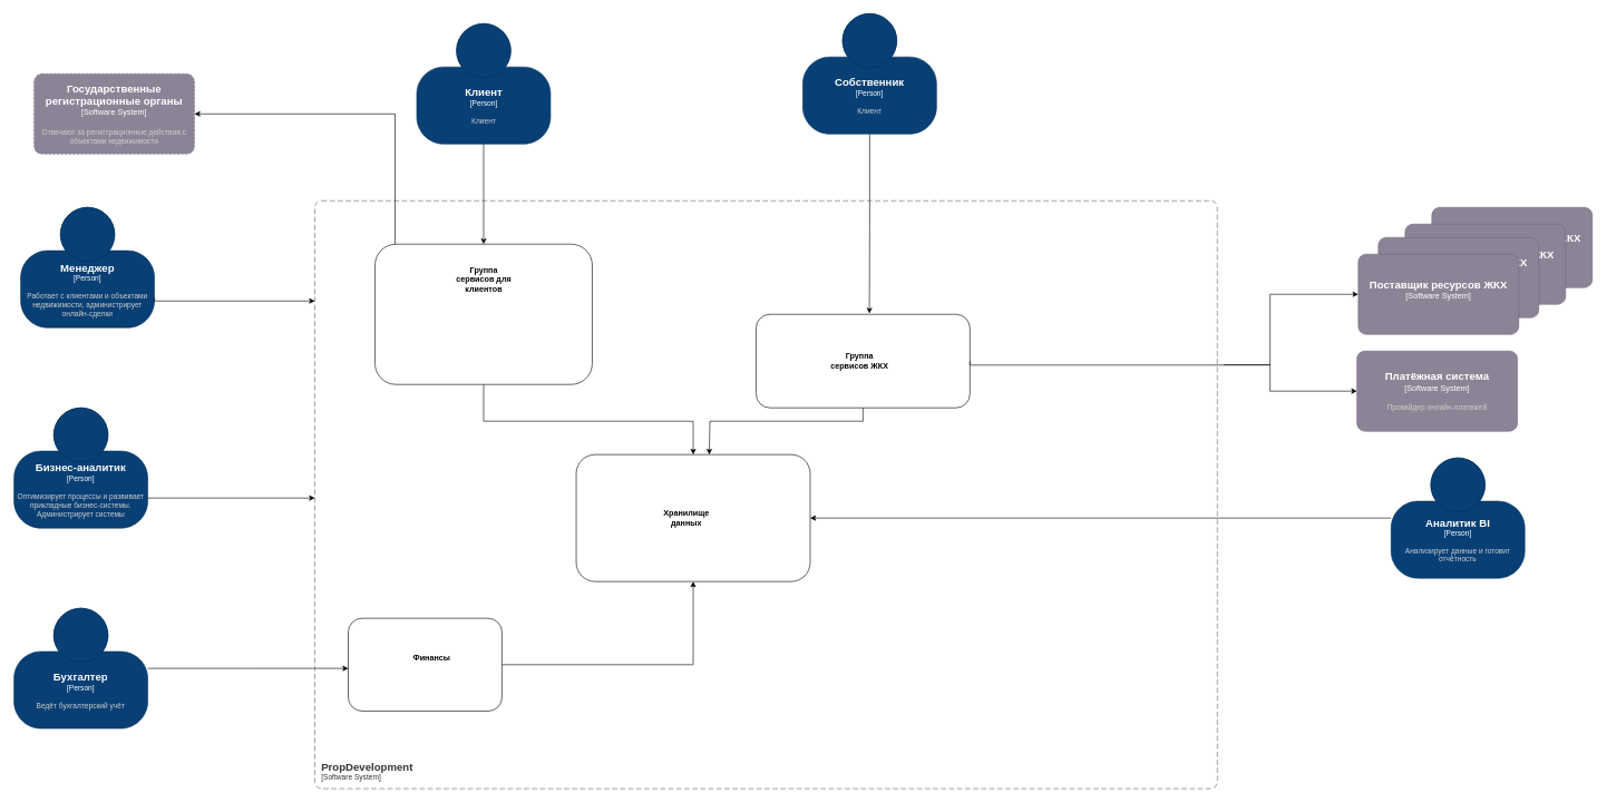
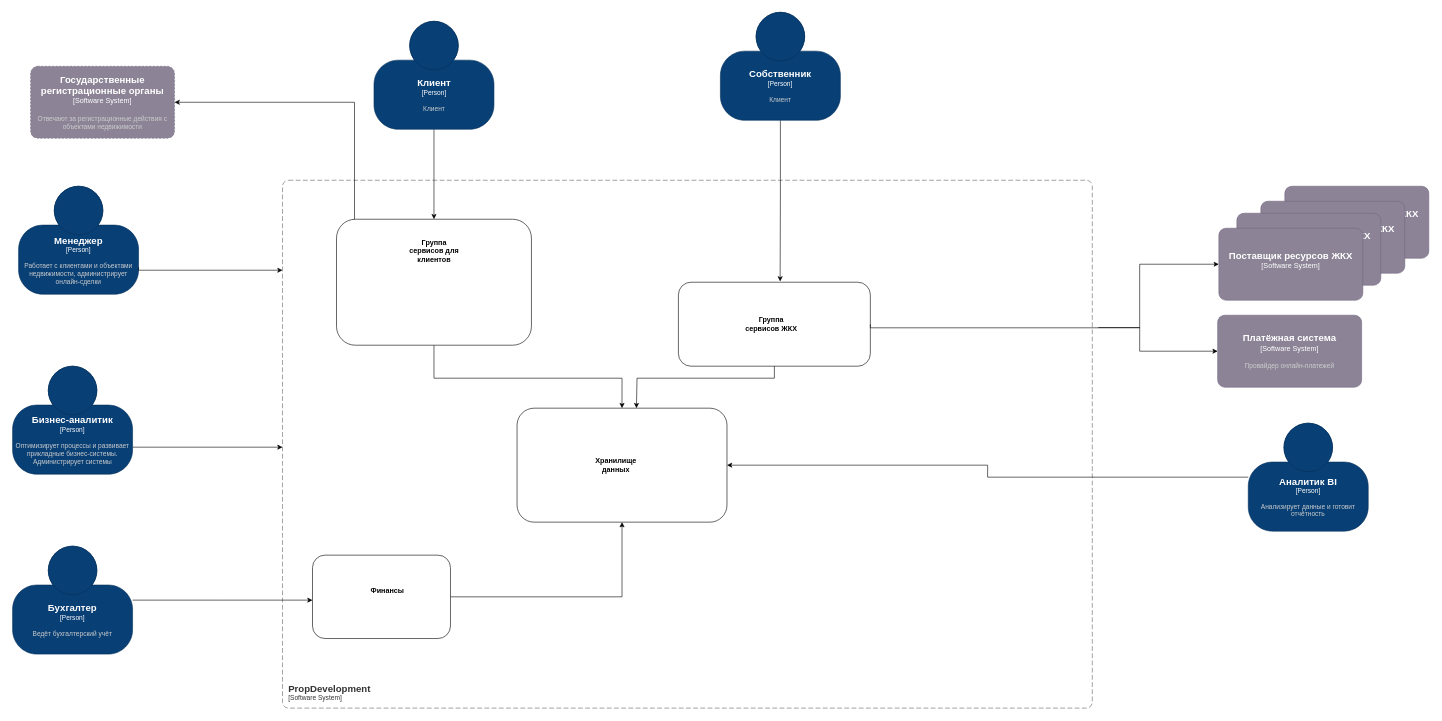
  <mxCell id="0" />
  <mxCell id="1" parent="0" />
  <mxCell id="2" style="edgeStyle=orthogonalEdgeStyle;rounded=0;orthogonalLoop=1;jettySize=auto;html=1;entryX=0.5;entryY=1;entryDx=0;entryDy=0;" edge="1" parent="1" source="3" target="31"><mxGeometry relative="1" as="geometry" /></mxCell>
  <mxCell id="3" value="" style="rounded=1;whiteSpace=wrap;html=1;" vertex="1" parent="1"><mxGeometry x="520" y="925" width="230" height="139" as="geometry" /></mxCell>
  <mxCell id="4" value="&lt;font style=&quot;font-size: 16px&quot;&gt;&lt;b&gt;Поставщик ресурсов ЖКХ&lt;/b&gt;&lt;/font&gt;&lt;div&gt;[Software System]&lt;/div&gt;&lt;br&gt;&lt;div&gt;&lt;font style=&quot;font-size: 11px&quot;&gt;&lt;font color=&quot;#cccccc&quot;&gt;&lt;/font&gt;&lt;/div&gt;" style="rounded=1;whiteSpace=wrap;html=1;labelBackgroundColor=none;fillColor=#8C8496;fontColor=#ffffff;align=center;arcSize=10;strokeColor=#736782;metaEdit=1;resizable=0;points=[[0.25,0,0],[0.5,0,0],[0.75,0,0],[1,0.25,0],[1,0.5,0],[1,0.75,0],[0.75,1,0],[0.5,1,0],[0.25,1,0],[0,0.75,0],[0,0.5,0],[0,0.25,0]];" vertex="1" parent="1"><mxGeometry x="2141" y="310" width="240" height="120" as="geometry" /></mxCell>
  <mxCell id="5" value="&lt;font style=&quot;font-size: 16px&quot;&gt;&lt;b&gt;Поставщик ресурсов ЖКХ&lt;/b&gt;&lt;/font&gt;&lt;div&gt;[Software System]&lt;/div&gt;&lt;br&gt;&lt;div&gt;&lt;font style=&quot;font-size: 11px&quot;&gt;&lt;font color=&quot;#cccccc&quot;&gt;&lt;/font&gt;&lt;/div&gt;" style="rounded=1;whiteSpace=wrap;html=1;labelBackgroundColor=none;fillColor=#8C8496;fontColor=#ffffff;align=center;arcSize=10;strokeColor=#736782;metaEdit=1;resizable=0;points=[[0.25,0,0],[0.5,0,0],[0.75,0,0],[1,0.25,0],[1,0.5,0],[1,0.75,0],[0.75,1,0],[0.5,1,0],[0.25,1,0],[0,0.75,0],[0,0.5,0],[0,0.25,0]];" vertex="1" parent="1"><mxGeometry x="2101" y="335" width="240" height="120" as="geometry" /></mxCell>
  <mxCell id="6" style="edgeStyle=orthogonalEdgeStyle;rounded=0;orthogonalLoop=1;jettySize=auto;html=1;" edge="1" parent="1" source="7" target="31"><mxGeometry relative="1" as="geometry"><Array as="points"><mxPoint x="723" y="630" /><mxPoint x="1036" y="630" /></Array></mxGeometry></mxCell>
  <mxCell id="7" value="" style="rounded=1;whiteSpace=wrap;html=1;" vertex="1" parent="1"><mxGeometry x="560" y="365" width="325" height="210" as="geometry" /></mxCell>
  <mxCell id="8" value="" style="rounded=1;whiteSpace=wrap;html=1;" vertex="1" parent="1"><mxGeometry x="1130" y="470" width="320" height="140" as="geometry" /></mxCell>
  <mxCell id="9" style="edgeStyle=orthogonalEdgeStyle;rounded=0;orthogonalLoop=1;jettySize=auto;html=1;" edge="1" parent="1" target="25"><mxGeometry relative="1" as="geometry"><Array as="points"><mxPoint x="1450" y="546" /><mxPoint x="1899" y="546" /><mxPoint x="1899" y="440" /></Array><mxPoint x="1450" y="540" as="sourcePoint" /></mxGeometry></mxCell>
  <mxCell id="10" value="&lt;font style=&quot;font-size: 16px&quot;&gt;&lt;b&gt;Поставщик ресурсов ЖКХ&lt;/b&gt;&lt;/font&gt;&lt;div&gt;[Software System]&lt;/div&gt;&lt;br&gt;&lt;div&gt;&lt;font style=&quot;font-size: 11px&quot;&gt;&lt;font color=&quot;#cccccc&quot;&gt;.&lt;/font&gt;&lt;/div&gt;" style="rounded=1;whiteSpace=wrap;html=1;labelBackgroundColor=none;fillColor=#8C8496;fontColor=#ffffff;align=center;arcSize=10;strokeColor=#736782;metaEdit=1;resizable=0;points=[[0.25,0,0],[0.5,0,0],[0.75,0,0],[1,0.25,0],[1,0.5,0],[1,0.75,0],[0.75,1,0],[0.5,1,0],[0.25,1,0],[0,0.75,0],[0,0.5,0],[0,0.25,0]];" vertex="1" parent="1"><mxGeometry x="2061" y="355" width="240" height="120" as="geometry" /></mxCell>
  <mxCell id="11" value="&lt;font style=&quot;font-size: 16px&quot;&gt;&lt;b&gt;Платёжная система&lt;/b&gt;&lt;/font&gt;&lt;div&gt;[Software System]&lt;/div&gt;&lt;br&gt;&lt;div&gt;&lt;font style=&quot;font-size: 11px&quot;&gt;&lt;font color=&quot;#cccccc&quot;&gt;Провайдер онлайн-платежей&lt;/font&gt;&lt;/div&gt;" style="rounded=1;whiteSpace=wrap;html=1;labelBackgroundColor=none;fillColor=#8C8496;fontColor=#ffffff;align=center;arcSize=10;strokeColor=#736782;metaEdit=1;resizable=0;points=[[0.25,0,0],[0.5,0,0],[0.75,0,0],[1,0.25,0],[1,0.5,0],[1,0.75,0],[0.75,1,0],[0.5,1,0],[0.25,1,0],[0,0.75,0],[0,0.5,0],[0,0.25,0]];" vertex="1" parent="1"><mxGeometry x="2029" y="525" width="240" height="120" as="geometry" /></mxCell>
  <mxCell id="12" style="edgeStyle=orthogonalEdgeStyle;rounded=0;orthogonalLoop=1;jettySize=auto;html=1;entryX=0;entryY=0.5;entryDx=0;entryDy=0;entryPerimeter=0;" edge="1" parent="1" target="11"><mxGeometry relative="1" as="geometry"><Array as="points"><mxPoint x="1899" y="545" /><mxPoint x="1899" y="585" /></Array><mxPoint x="1830" y="545.5" as="sourcePoint" /><mxPoint x="2090" y="570" as="targetPoint" /></mxGeometry></mxCell>
  <mxCell id="13" value="&lt;font style=&quot;font-size: 16px&quot;&gt;&lt;b&gt;&lt;div style=&quot;text-align: left&quot;&gt;PropDevelopment&lt;/div&gt;&lt;/b&gt;&lt;/font&gt;&lt;div style=&quot;text-align: left&quot;&gt;[Software System]&lt;/div&gt;" style="rounded=1;fontSize=11;whiteSpace=wrap;html=1;dashed=1;arcSize=20;fillColor=none;strokeColor=#666666;fontColor=#333333;labelBackgroundColor=none;align=left;verticalAlign=bottom;labelBorderColor=none;spacingTop=0;spacing=10;dashPattern=8 4;metaEdit=1;rotatable=0;perimeter=rectanglePerimeter;noLabel=0;labelPadding=0;allowArrows=0;connectable=0;expand=0;recursiveResize=0;editable=1;pointerEvents=0;absoluteArcSize=1;points=[[0.25,0,0],[0.5,0,0],[0.75,0,0],[1,0.25,0],[1,0.5,0],[1,0.75,0],[0.75,1,0],[0.5,1,0],[0.25,1,0],[0,0.75,0],[0,0.5,0],[0,0.25,0]];" vertex="1" parent="1"><mxGeometry x="470" y="300" width="1350" height="880" as="geometry" /></mxCell>
  <mxCell id="14" style="edgeStyle=orthogonalEdgeStyle;rounded=0;orthogonalLoop=1;jettySize=auto;html=1;" edge="1" parent="1" source="15"><mxGeometry relative="1" as="geometry"><mxPoint x="520" y="1000" as="targetPoint" /></mxGeometry></mxCell>
  <mxCell id="15" value="&lt;font style=&quot;font-size: 16px&quot;&gt;&lt;b&gt;Бухгалтер&lt;/b&gt;&lt;/font&gt;&lt;div&gt;[Person]&lt;/div&gt;&lt;br&gt;&lt;div&gt;&lt;font style=&quot;font-size: 11px&quot;&gt;&lt;font color=&quot;#cccccc&quot;&gt;Ведёт бухгалтерский учёт&lt;/font&gt;&lt;/div&gt;" style="html=1;fontSize=11;dashed=0;whiteSpace=wrap;fillColor=#083F75;strokeColor=#06315C;fontColor=#ffffff;shape=mxgraph.c4.person2;align=center;metaEdit=1;points=[[0.5,0,0],[1,0.5,0],[1,0.75,0],[0.75,1,0],[0.5,1,0],[0.25,1,0],[0,0.75,0],[0,0.5,0]];resizable=0;" vertex="1" parent="1"><mxGeometry x="20" y="910" width="200" height="180" as="geometry" /></mxCell>
  <mxCell id="16" value="&lt;font style=&quot;font-size: 16px&quot;&gt;&lt;b&gt;Менеджер&lt;/b&gt;&lt;/font&gt;&lt;div&gt;[Person]&lt;/div&gt;&lt;br&gt;&lt;div&gt;&lt;font style=&quot;font-size: 11px&quot;&gt;&lt;font color=&quot;#cccccc&quot;&gt;Работает с клиентами и объектами недвижимости, администрирует онлайн-сделки&lt;/font&gt;&lt;/div&gt;" style="html=1;fontSize=11;dashed=0;whiteSpace=wrap;fillColor=#083F75;strokeColor=#06315C;fontColor=#ffffff;shape=mxgraph.c4.person2;align=center;metaEdit=1;points=[[0.5,0,0],[1,0.5,0],[1,0.75,0],[0.75,1,0],[0.5,1,0],[0.25,1,0],[0,0.75,0],[0,0.5,0]];resizable=0;" vertex="1" parent="1"><mxGeometry x="30" y="310" width="200" height="180" as="geometry" /></mxCell>
  <mxCell id="17" style="edgeStyle=orthogonalEdgeStyle;rounded=0;orthogonalLoop=1;jettySize=auto;html=1;exitX=1;exitY=0.75;exitDx=0;exitDy=0;exitPerimeter=0;" edge="1" parent="1" source="16"><mxGeometry relative="1" as="geometry"><mxPoint x="470" y="450" as="targetPoint" /><Array as="points"><mxPoint x="230" y="450" /></Array></mxGeometry></mxCell>
  <mxCell id="18" style="edgeStyle=orthogonalEdgeStyle;rounded=0;orthogonalLoop=1;jettySize=auto;html=1;exitX=1;exitY=0.75;exitDx=0;exitDy=0;exitPerimeter=0;" edge="1" parent="1" source="19"><mxGeometry relative="1" as="geometry"><mxPoint x="470" y="745" as="targetPoint" /><Array as="points"><mxPoint x="470" y="745" /></Array></mxGeometry></mxCell>
  <mxCell id="19" value="&lt;font style=&quot;font-size: 16px&quot;&gt;&lt;b&gt;Бизнес-аналитик&lt;/b&gt;&lt;/font&gt;&lt;div&gt;[Person]&lt;/div&gt;&lt;br&gt;&lt;div&gt;&lt;font style=&quot;font-size: 11px&quot;&gt;&lt;font color=&quot;#cccccc&quot;&gt;Оптимизирует процессы и развивает прикладные бизнес-системы. Администрирует системы&lt;/font&gt;&lt;/div&gt;" style="html=1;fontSize=11;dashed=0;whiteSpace=wrap;fillColor=#083F75;strokeColor=#06315C;fontColor=#ffffff;shape=mxgraph.c4.person2;align=center;metaEdit=1;points=[[0.5,0,0],[1,0.5,0],[1,0.75,0],[0.75,1,0],[0.5,1,0],[0.25,1,0],[0,0.75,0],[0,0.5,0]];resizable=0;" vertex="1" parent="1"><mxGeometry x="20" y="610" width="200" height="180" as="geometry" /></mxCell>
  <mxCell id="20" value="" style="edgeStyle=orthogonalEdgeStyle;rounded=0;orthogonalLoop=1;jettySize=auto;html=1;" edge="1" parent="1"><mxGeometry relative="1" as="geometry"><mxPoint x="722.5" y="215" as="sourcePoint" /><mxPoint x="722.5" y="365" as="targetPoint" /></mxGeometry></mxCell>
  <mxCell id="21" value="&lt;b&gt;Группа сервисов&amp;nbsp;&lt;/b&gt;&lt;b style=&quot;background-color: initial;&quot;&gt;ЖКХ&lt;/b&gt;" style="text;html=1;align=center;verticalAlign=middle;whiteSpace=wrap;rounded=0;" vertex="1" parent="1"><mxGeometry x="1240" y="525" width="90" height="30" as="geometry" /></mxCell>
  <mxCell id="22" value="&lt;b&gt;Группа сервисов для клиентов&lt;/b&gt;" style="text;html=1;align=center;verticalAlign=middle;whiteSpace=wrap;rounded=0;" vertex="1" parent="1"><mxGeometry x="672.5" y="365" width="100" height="105" as="geometry" /></mxCell>
  <mxCell id="23" style="edgeStyle=orthogonalEdgeStyle;rounded=0;orthogonalLoop=1;jettySize=auto;html=1;entryX=1;entryY=0.5;entryDx=0;entryDy=0;" edge="1" parent="1" source="24" target="31"><mxGeometry relative="1" as="geometry" /></mxCell>
- <mxCell id="24" value="&lt;font style=&quot;font-size: 16px&quot;&gt;&lt;b&gt;Аналитик BI&lt;/b&gt;&lt;/font&gt;&lt;div&gt;[Person]&lt;/div&gt;&lt;br&gt;&lt;div&gt;&lt;font style=&quot;font-size: 11px&quot;&gt;&lt;font color=&quot;#cccccc&quot;&gt;Анализирует данные и готовит отчётность&lt;/font&gt;&lt;/div&gt;" style="html=1;fontSize=11;dashed=0;whiteSpace=wrap;fillColor=#083F75;strokeColor=#06315C;fontColor=#ffffff;shape=mxgraph.c4.person2;align=center;metaEdit=1;points=[[0.5,0,0],[1,0.5,0],[1,0.75,0],[0.75,1,0],[0.5,1,0],[0.25,1,0],[0,0.75,0],[0,0.5,0]];resizable=0;" vertex="1" parent="1"><mxGeometry x="2080" y="685" width="200" height="180" as="geometry" /></mxCell>
+ <mxCell id="24" value="&lt;font style=&quot;font-size: 16px&quot;&gt;&lt;b&gt;Аналитик BI&lt;/b&gt;&lt;/font&gt;&lt;div&gt;[Person]&lt;/div&gt;&lt;br&gt;&lt;div&gt;&lt;font style=&quot;font-size: 11px&quot;&gt;&lt;font color=&quot;#cccccc&quot;&gt;Анализирует данные и готовит отчётность&lt;/font&gt;&lt;/div&gt;" style="html=1;fontSize=11;dashed=0;whiteSpace=wrap;fillColor=#083F75;strokeColor=#06315C;fontColor=#ffffff;shape=mxgraph.c4.person2;align=center;metaEdit=1;points=[[0.5,0,0],[1,0.5,0],[1,0.75,0],[0.75,1,0],[0.5,1,0],[0.25,1,0],[0,0.75,0],[0,0.5,0]];resizable=0;" vertex="1" parent="1"><mxGeometry x="2080" y="705" width="200" height="180" as="geometry" /></mxCell>
  <mxCell id="25" value="&lt;font style=&quot;font-size: 16px&quot;&gt;&lt;b&gt;Поставщик ресурсов ЖКХ&lt;/b&gt;&lt;/font&gt;&lt;div&gt;[Software System]&lt;/div&gt;&lt;br&gt;&lt;div&gt;&lt;font style=&quot;font-size: 11px&quot;&gt;&lt;font color=&quot;#cccccc&quot;&gt;&lt;/font&gt;&lt;/div&gt;" style="rounded=1;whiteSpace=wrap;html=1;labelBackgroundColor=none;fillColor=#8C8496;fontColor=#ffffff;align=center;arcSize=10;strokeColor=#736782;metaEdit=1;resizable=0;points=[[0.25,0,0],[0.5,0,0],[0.75,0,0],[1,0.25,0],[1,0.5,0],[1,0.75,0],[0.75,1,0],[0.5,1,0],[0.25,1,0],[0,0.75,0],[0,0.5,0],[0,0.25,0]];" vertex="1" parent="1"><mxGeometry x="2031" y="380" width="240" height="120" as="geometry" /></mxCell>
  <mxCell id="26" value="&lt;font style=&quot;font-size: 16px&quot;&gt;&lt;b&gt;Государственные регистрационные органы&lt;/b&gt;&lt;/font&gt;&lt;div&gt;[Software System]&lt;/div&gt;&lt;br&gt;&lt;div&gt;&lt;font style=&quot;font-size: 11px&quot;&gt;&lt;font color=&quot;#cccccc&quot;&gt;Отвечают за регистрационные действия с объектами недвижимости&lt;/font&gt;&lt;/div&gt;" style="rounded=1;whiteSpace=wrap;html=1;labelBackgroundColor=none;fillColor=#8C8496;fontColor=#ffffff;align=center;arcSize=10;strokeColor=#736782;metaEdit=1;resizable=0;points=[[0.25,0,0],[0.5,0,0],[0.75,0,0],[1,0.25,0],[1,0.5,0],[1,0.75,0],[0.75,1,0],[0.5,1,0],[0.25,1,0],[0,0.75,0],[0,0.5,0],[0,0.25,0]];dashed=1;" vertex="1" parent="1"><mxGeometry x="50" y="110" width="240" height="120" as="geometry" /></mxCell>
  <mxCell id="27" value="&lt;font style=&quot;font-size: 16px&quot;&gt;&lt;b&gt;Клиент&lt;/b&gt;&lt;/font&gt;&lt;div&gt;[Person]&lt;/div&gt;&lt;br&gt;&lt;div&gt;&lt;font style=&quot;font-size: 11px&quot;&gt;&lt;font color=&quot;#cccccc&quot;&gt;Клиент&lt;/font&gt;&lt;/div&gt;" style="html=1;fontSize=11;dashed=0;whiteSpace=wrap;fillColor=#083F75;strokeColor=#06315C;fontColor=#ffffff;shape=mxgraph.c4.person2;align=center;metaEdit=1;points=[[0.5,0,0],[1,0.5,0],[1,0.75,0],[0.75,1,0],[0.5,1,0],[0.25,1,0],[0,0.75,0],[0,0.5,0]];resizable=0;" vertex="1" parent="1"><mxGeometry x="622.5" y="35" width="200" height="180" as="geometry" /></mxCell>
  <mxCell id="28" style="edgeStyle=orthogonalEdgeStyle;rounded=0;orthogonalLoop=1;jettySize=auto;html=1;entryX=0.53;entryY=-0.009;entryDx=0;entryDy=0;entryPerimeter=0;" edge="1" parent="1" source="29" target="8"><mxGeometry relative="1" as="geometry"><mxPoint x="1300" y="400" as="targetPoint" /></mxGeometry></mxCell>
  <mxCell id="29" value="&lt;font style=&quot;font-size: 16px&quot;&gt;&lt;b&gt;Собственник&lt;/b&gt;&lt;/font&gt;&lt;div&gt;[Person]&lt;/div&gt;&lt;br&gt;&lt;div&gt;&lt;font style=&quot;font-size: 11px&quot;&gt;&lt;font color=&quot;#cccccc&quot;&gt;Клиент&lt;/font&gt;&lt;/div&gt;" style="html=1;fontSize=11;dashed=0;whiteSpace=wrap;fillColor=#083F75;strokeColor=#06315C;fontColor=#ffffff;shape=mxgraph.c4.person2;align=center;metaEdit=1;points=[[0.5,0,0],[1,0.5,0],[1,0.75,0],[0.75,1,0],[0.5,1,0],[0.25,1,0],[0,0.75,0],[0,0.5,0]];resizable=0;" vertex="1" parent="1"><mxGeometry x="1200" y="20" width="200" height="180" as="geometry" /></mxCell>
  <mxCell id="30" value="&lt;b&gt;Финансы&lt;/b&gt;" style="text;html=1;align=center;verticalAlign=middle;whiteSpace=wrap;rounded=0;" vertex="1" parent="1"><mxGeometry x="600" y="970" width="90" height="30" as="geometry" /></mxCell>
  <mxCell id="31" value="" style="rounded=1;whiteSpace=wrap;html=1;" vertex="1" parent="1"><mxGeometry x="861" y="680" width="350" height="190" as="geometry" /></mxCell>
  <mxCell id="32" value="&lt;b&gt;Хранилище данных&lt;/b&gt;" style="text;html=1;align=center;verticalAlign=middle;whiteSpace=wrap;rounded=0;" vertex="1" parent="1"><mxGeometry x="981" y="760" width="90" height="30" as="geometry" /></mxCell>
  <mxCell id="33" style="edgeStyle=orthogonalEdgeStyle;rounded=0;orthogonalLoop=1;jettySize=auto;html=1;entryX=1;entryY=0.5;entryDx=0;entryDy=0;entryPerimeter=0;" edge="1" parent="1" source="7" target="26"><mxGeometry relative="1" as="geometry"><Array as="points"><mxPoint x="590" y="170" /></Array></mxGeometry></mxCell>
  <mxCell id="34" style="edgeStyle=orthogonalEdgeStyle;rounded=0;orthogonalLoop=1;jettySize=auto;html=1;" edge="1" parent="1" source="8"><mxGeometry relative="1" as="geometry"><mxPoint x="1060" y="680" as="targetPoint" /><Array as="points"><mxPoint x="1290" y="630" /><mxPoint x="1061" y="630" /><mxPoint x="1061" y="680" /></Array></mxGeometry></mxCell>
